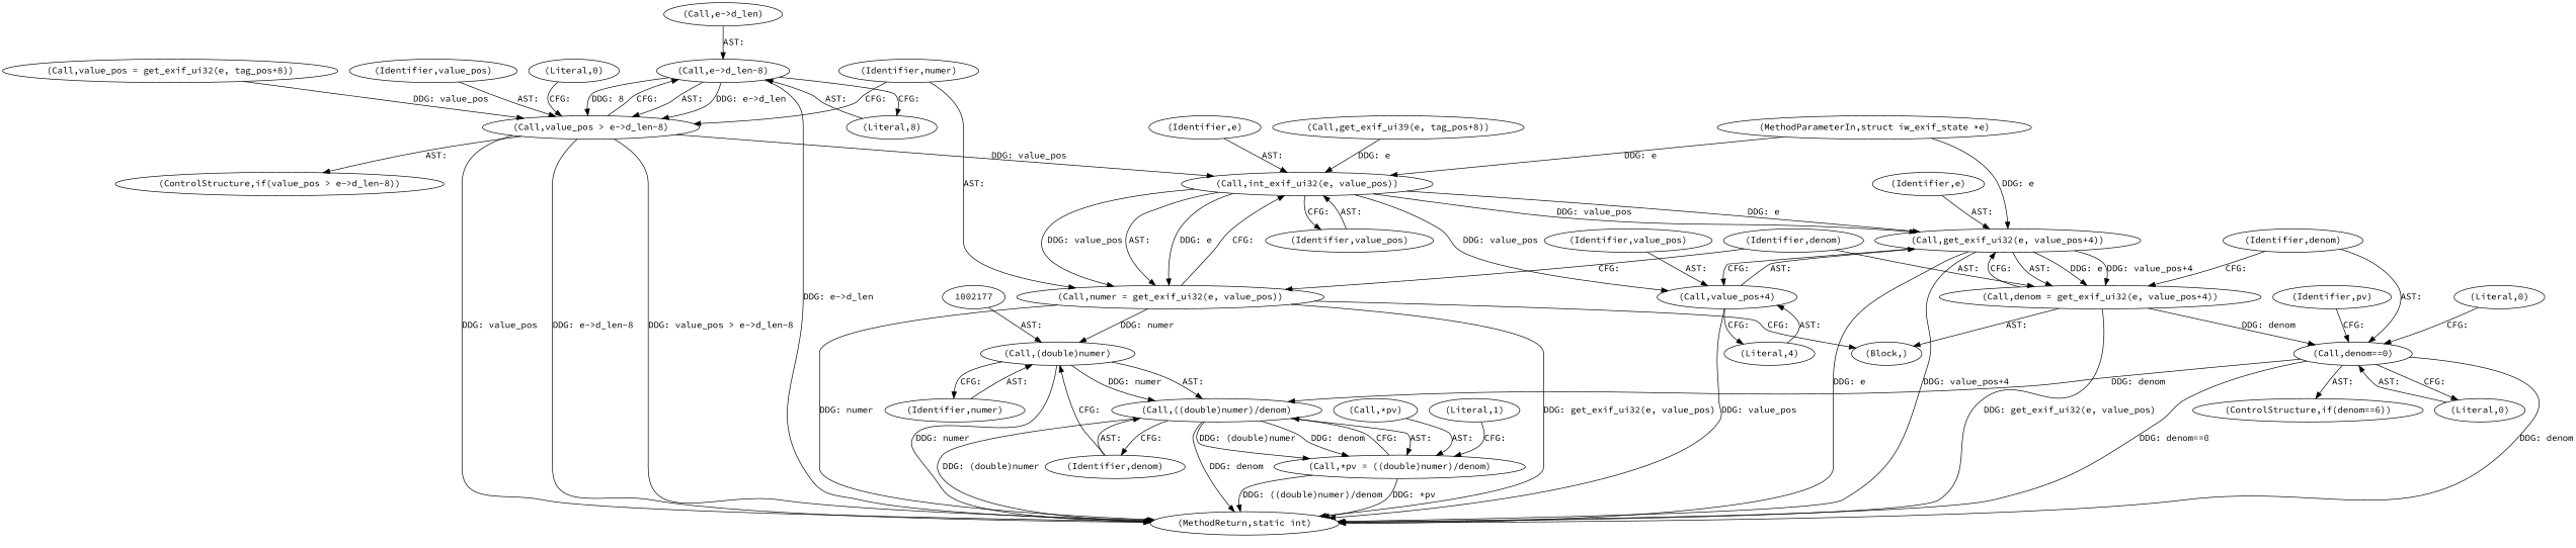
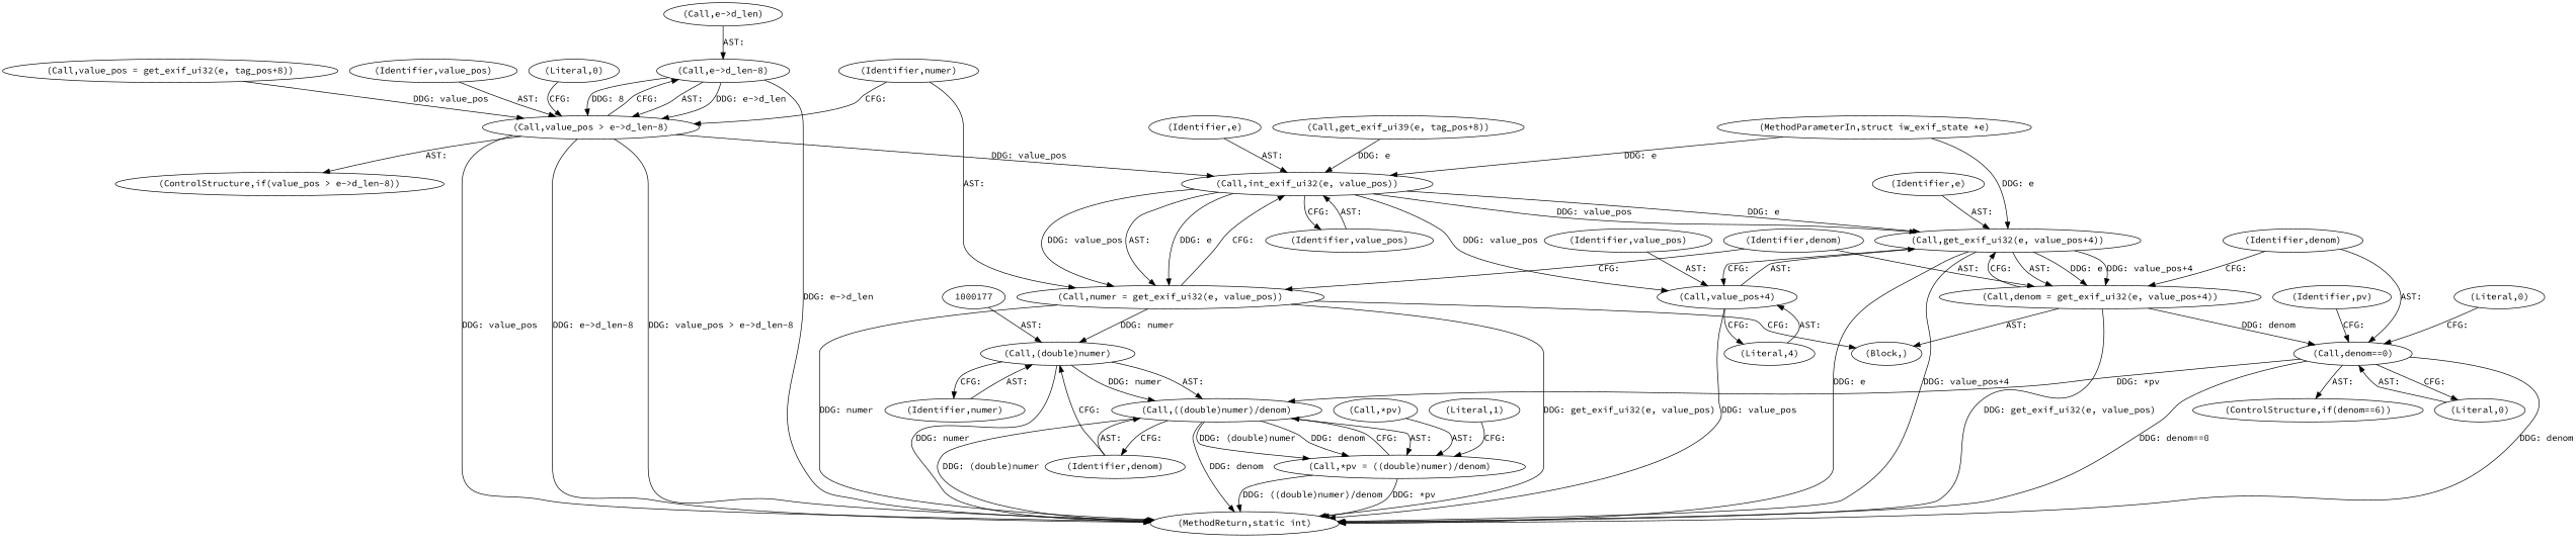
  digraph {
    fontname="Source Code Pro"
    node [fontname="Source Code Pro"]
    edge [fontname="Source Code Pro"]
    n1 [label="(Call,e->d_len-8)"]
    n2 [label="(Call,value_pos > e->d_len-8)"]
-   n3 [label="(Literal,8)"]
    n4 [label="(MethodReturn,static int)"]
    n5 [label="(Call,int_exif_ui32(e, value_pos))"]
    n6 [label="(ControlStructure,if(value_pos > e->d_len-8))"]
    n7 [label="(Call,numer = get_exif_ui32(e, value_pos))"]
    n8 [label="(Call,get_exif_ui32(e, value_pos+4))"]
    n9 [label="(Call,value_pos+4)"]
    n10 [label="(Identifier,value_pos)"]
    n11 [label="(Call,(double)numer)"]
    n12 [label="(Block,)"]
    n13 [label="(Call,denom = get_exif_ui32(e, value_pos+4))"]
    n14 [label="(Literal,4)"]
    n15 [label="(Call,((double)numer)/denom)"]
    n16 [label="(Identifier,numer)"]
    n17 [label="(Call,*pv = ((double)numer)/denom)"]
    n18 [label="(Identifier,denom)"]
    n19 [label="(Call,denom==0)"]
    n20 [label="(Literal,0)"]
    n21 [label="(ControlStructure,if(denom==6))"]
    n22 [label="(Identifier,e)"]
    n23 [label="(Call,value_pos = get_exif_ui32(e, tag_pos+8))"]
    n24 [label="(Identifier,denom)"]
    n25 [label="(Call,e->d_len)"]
    n26 [label="(Identifier,value_pos)"]
    n27 [label="(Identifier,pv)"]
    n28 [label="(Literal,1)"]
    n29 [label="(Identifier,value_pos)"]
    n30 [label="(Call,*pv)"]
    n31 [label="(Call,get_exif_ui39(e, tag_pos+8))"]
    n32 [label="(Literal,0)"]
    n33 [label="(Identifier,denom)"]
    n34 [label="(Literal,0)"]
    n35 [label="(Identifier,numer)"]
    n36 [label="(Identifier,e)"]
    n37 [label="(MethodParameterIn,struct iw_exif_state *e)"]
-   1000177 [label=1002177]
+   1000177
    n1 -> n2 [label="AST: "]
    n1 -> n2 [label="DDG: e->d_len"]
    n1 -> n2 [label="DDG: 8"]
-   n1 -> n3 [label="CFG: "]
    n1 -> n4 [label="DDG: e->d_len"]
    n2 -> n1 [label="CFG: "]
    n2 -> n4 [label="DDG: value_pos > e->d_len-8"]
    n2 -> n4 [label="DDG: value_pos"]
    n2 -> n4 [label="DDG: e->d_len-8"]
    n2 -> n5 [label="DDG: value_pos"]
    n2 -> n6 [label="AST: "]
-   n3 -> n1 [label="AST: "]
    n5 -> n7 [label="AST: "]
    n5 -> n7 [label="DDG: e"]
    n5 -> n7 [label="DDG: value_pos"]
    n5 -> n8 [label="DDG: e"]
    n5 -> n8 [label="DDG: value_pos"]
    n5 -> n9 [label="DDG: value_pos"]
    n5 -> n10 [label="CFG: "]
    n7 -> n4 [label="DDG: get_exif_ui32(e, value_pos)"]
    n7 -> n4 [label="DDG: numer"]
    n7 -> n5 [label="CFG: "]
    n7 -> n11 [label="DDG: numer"]
    n7 -> n12 [label="CFG: "]
    n8 -> n4 [label="DDG: value_pos+4"]
    n8 -> n4 [label="DDG: e"]
    n8 -> n9 [label="CFG: "]
    n8 -> n13 [label="AST: "]
    n8 -> n13 [label="DDG: e"]
    n8 -> n13 [label="DDG: value_pos+4"]
    n9 -> n4 [label="DDG: value_pos"]
    n9 -> n8 [label="AST: "]
    n9 -> n14 [label="CFG: "]
    n10 -> n5 [label="AST: "]
    n11 -> n4 [label="DDG: numer"]
    n11 -> n15 [label="AST: "]
    n11 -> n15 [label="DDG: numer"]
    n11 -> n16 [label="CFG: "]
    n13 -> n4 [label="DDG: get_exif_ui32(e, value_pos)"]
    n13 -> n8 [label="CFG: "]
    n13 -> n12 [label="AST: "]
    n13 -> n19 [label="DDG: denom"]
    n14 -> n9 [label="AST: "]
    n15 -> n4 [label="DDG: denom"]
    n15 -> n4 [label="DDG: (double)numer"]
    n15 -> n17 [label="AST: "]
    n15 -> n17 [label="DDG: (double)numer"]
    n15 -> n17 [label="DDG: denom"]
    n15 -> n18 [label="CFG: "]
    n16 -> n11 [label="AST: "]
    n17 -> n4 [label="DDG: *pv"]
    n17 -> n4 [label="DDG: ((double)numer)/denom"]
    n17 -> n15 [label="CFG: "]
    n18 -> n11 [label="CFG: "]
    n18 -> n15 [label="AST: "]
    n19 -> n4 [label="DDG: denom"]
    n19 -> n4 [label="DDG: denom==0"]
-   n19 -> n15 [label="DDG: denom"]
+   n19 -> n15 [label="DDG: *pv"]
    n19 -> n20 [label="CFG: "]
    n19 -> n21 [label="AST: "]
    n20 -> n19 [label="AST: "]
    n22 -> n5 [label="AST: "]
    n23 -> n2 [label="DDG: value_pos"]
    n24 -> n7 [label="CFG: "]
    n24 -> n13 [label="AST: "]
    n25 -> n1 [label="AST: "]
    n26 -> n2 [label="AST: "]
    n27 -> n19 [label="CFG: "]
    n28 -> n17 [label="CFG: "]
    n29 -> n9 [label="AST: "]
    n30 -> n17 [label="AST: "]
    n31 -> n5 [label="DDG: e"]
    n32 -> n2 [label="CFG: "]
    n33 -> n13 [label="CFG: "]
    n33 -> n19 [label="AST: "]
    n34 -> n19 [label="CFG: "]
    n35 -> n2 [label="CFG: "]
    n35 -> n7 [label="AST: "]
    n36 -> n8 [label="AST: "]
    n37 -> n5 [label="DDG: e"]
    n37 -> n8 [label="DDG: e"]
    1000177 -> n11 [label="AST: "]
  }
